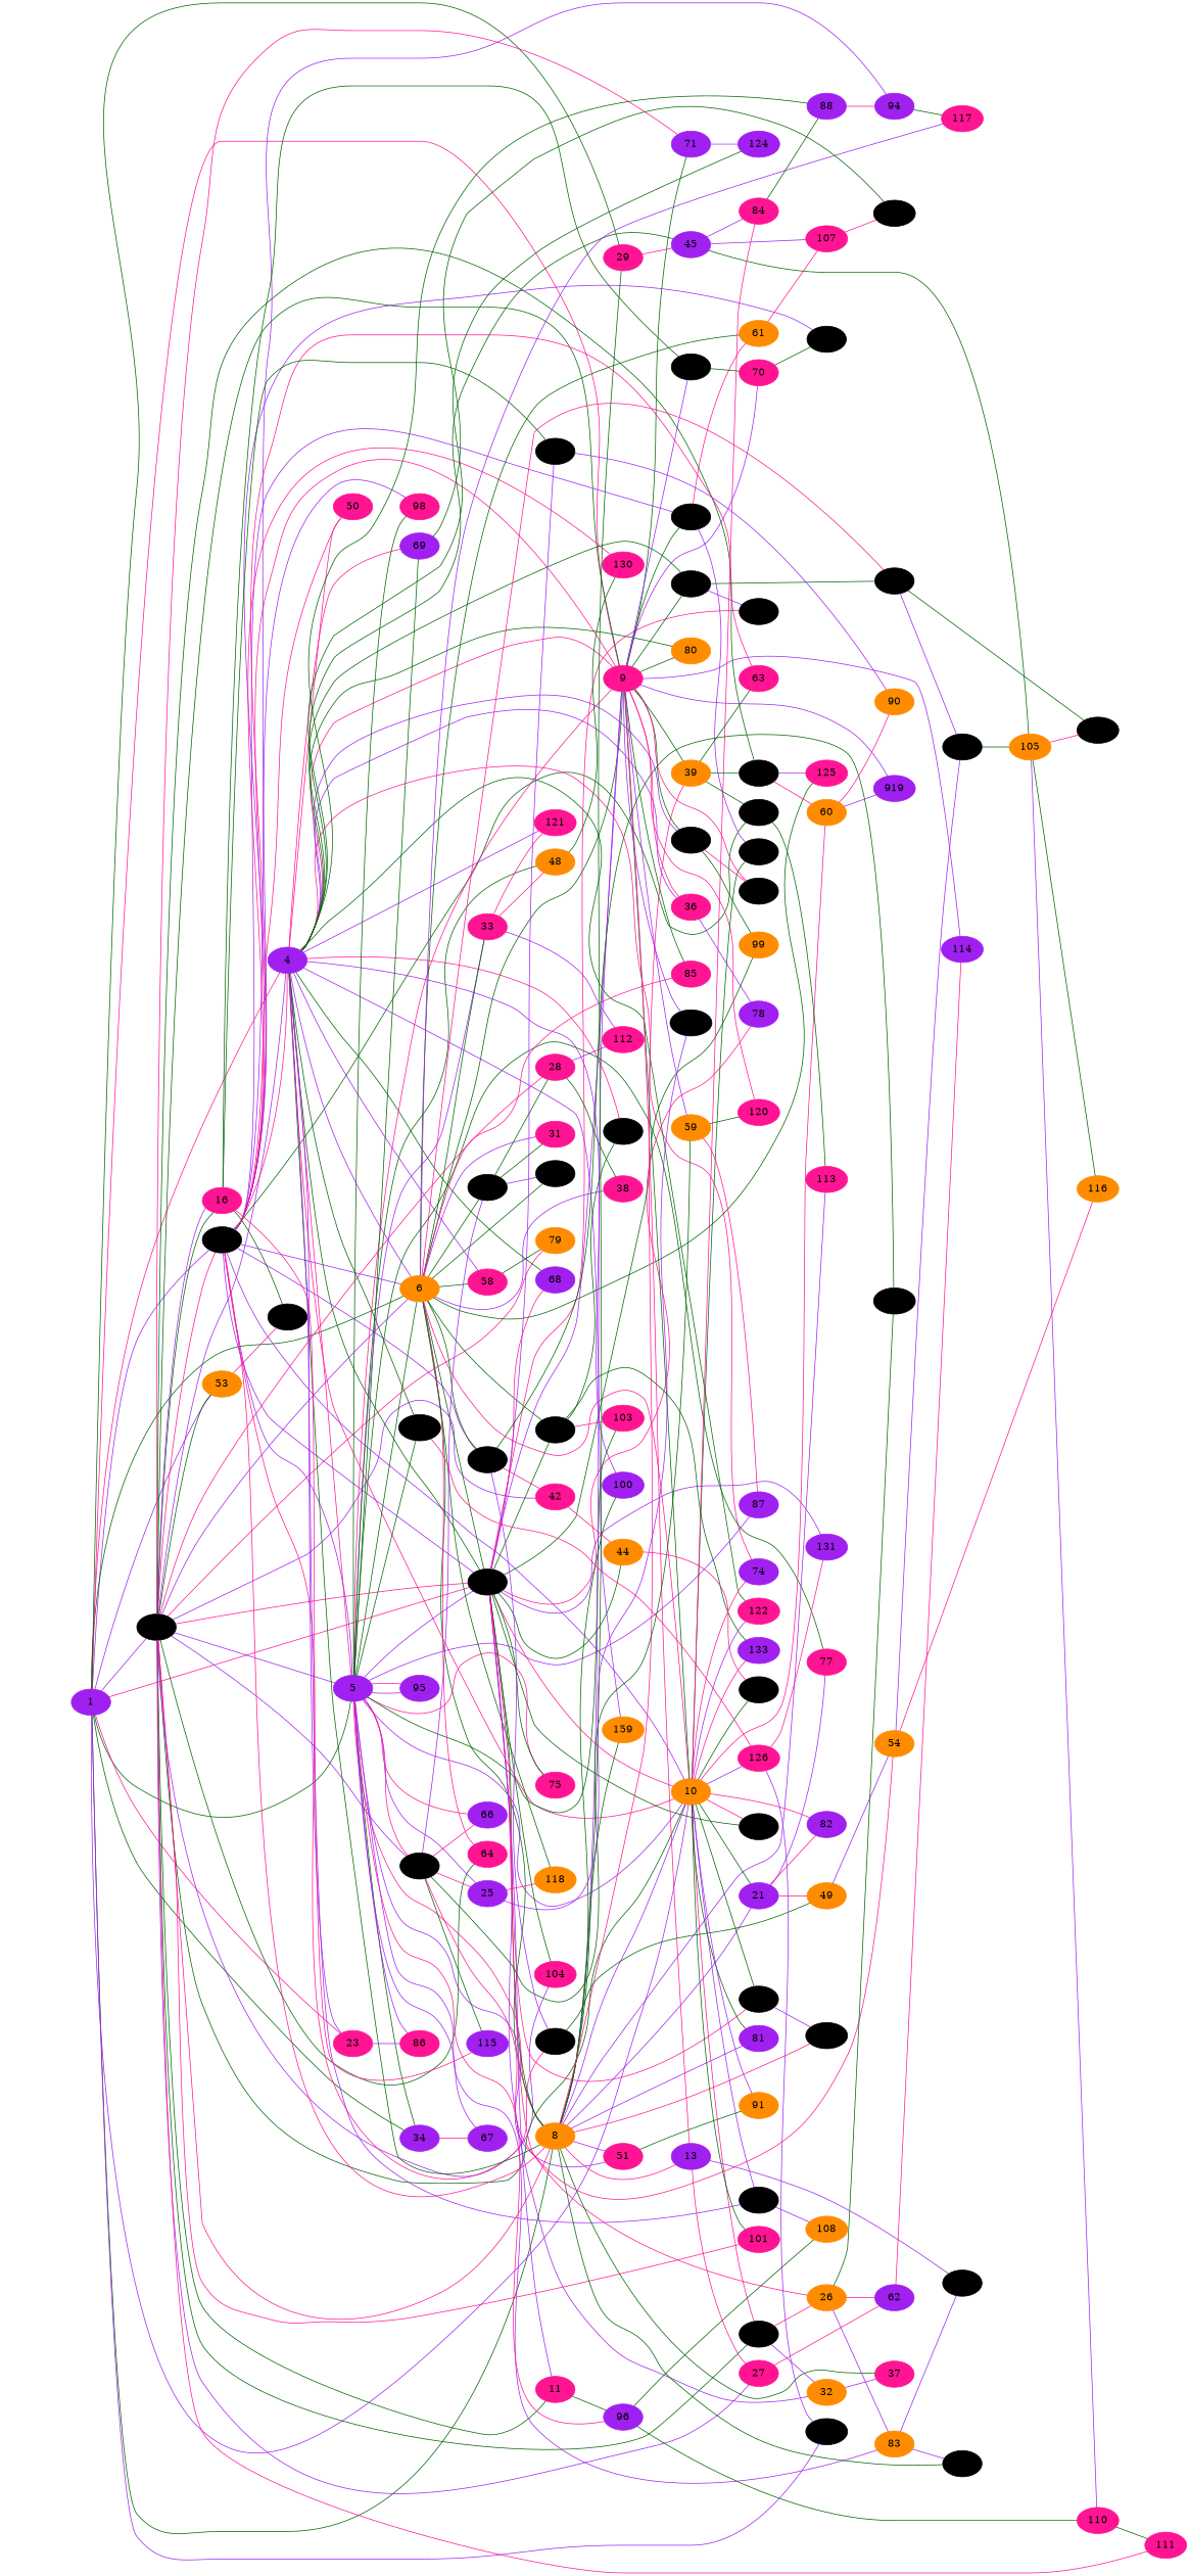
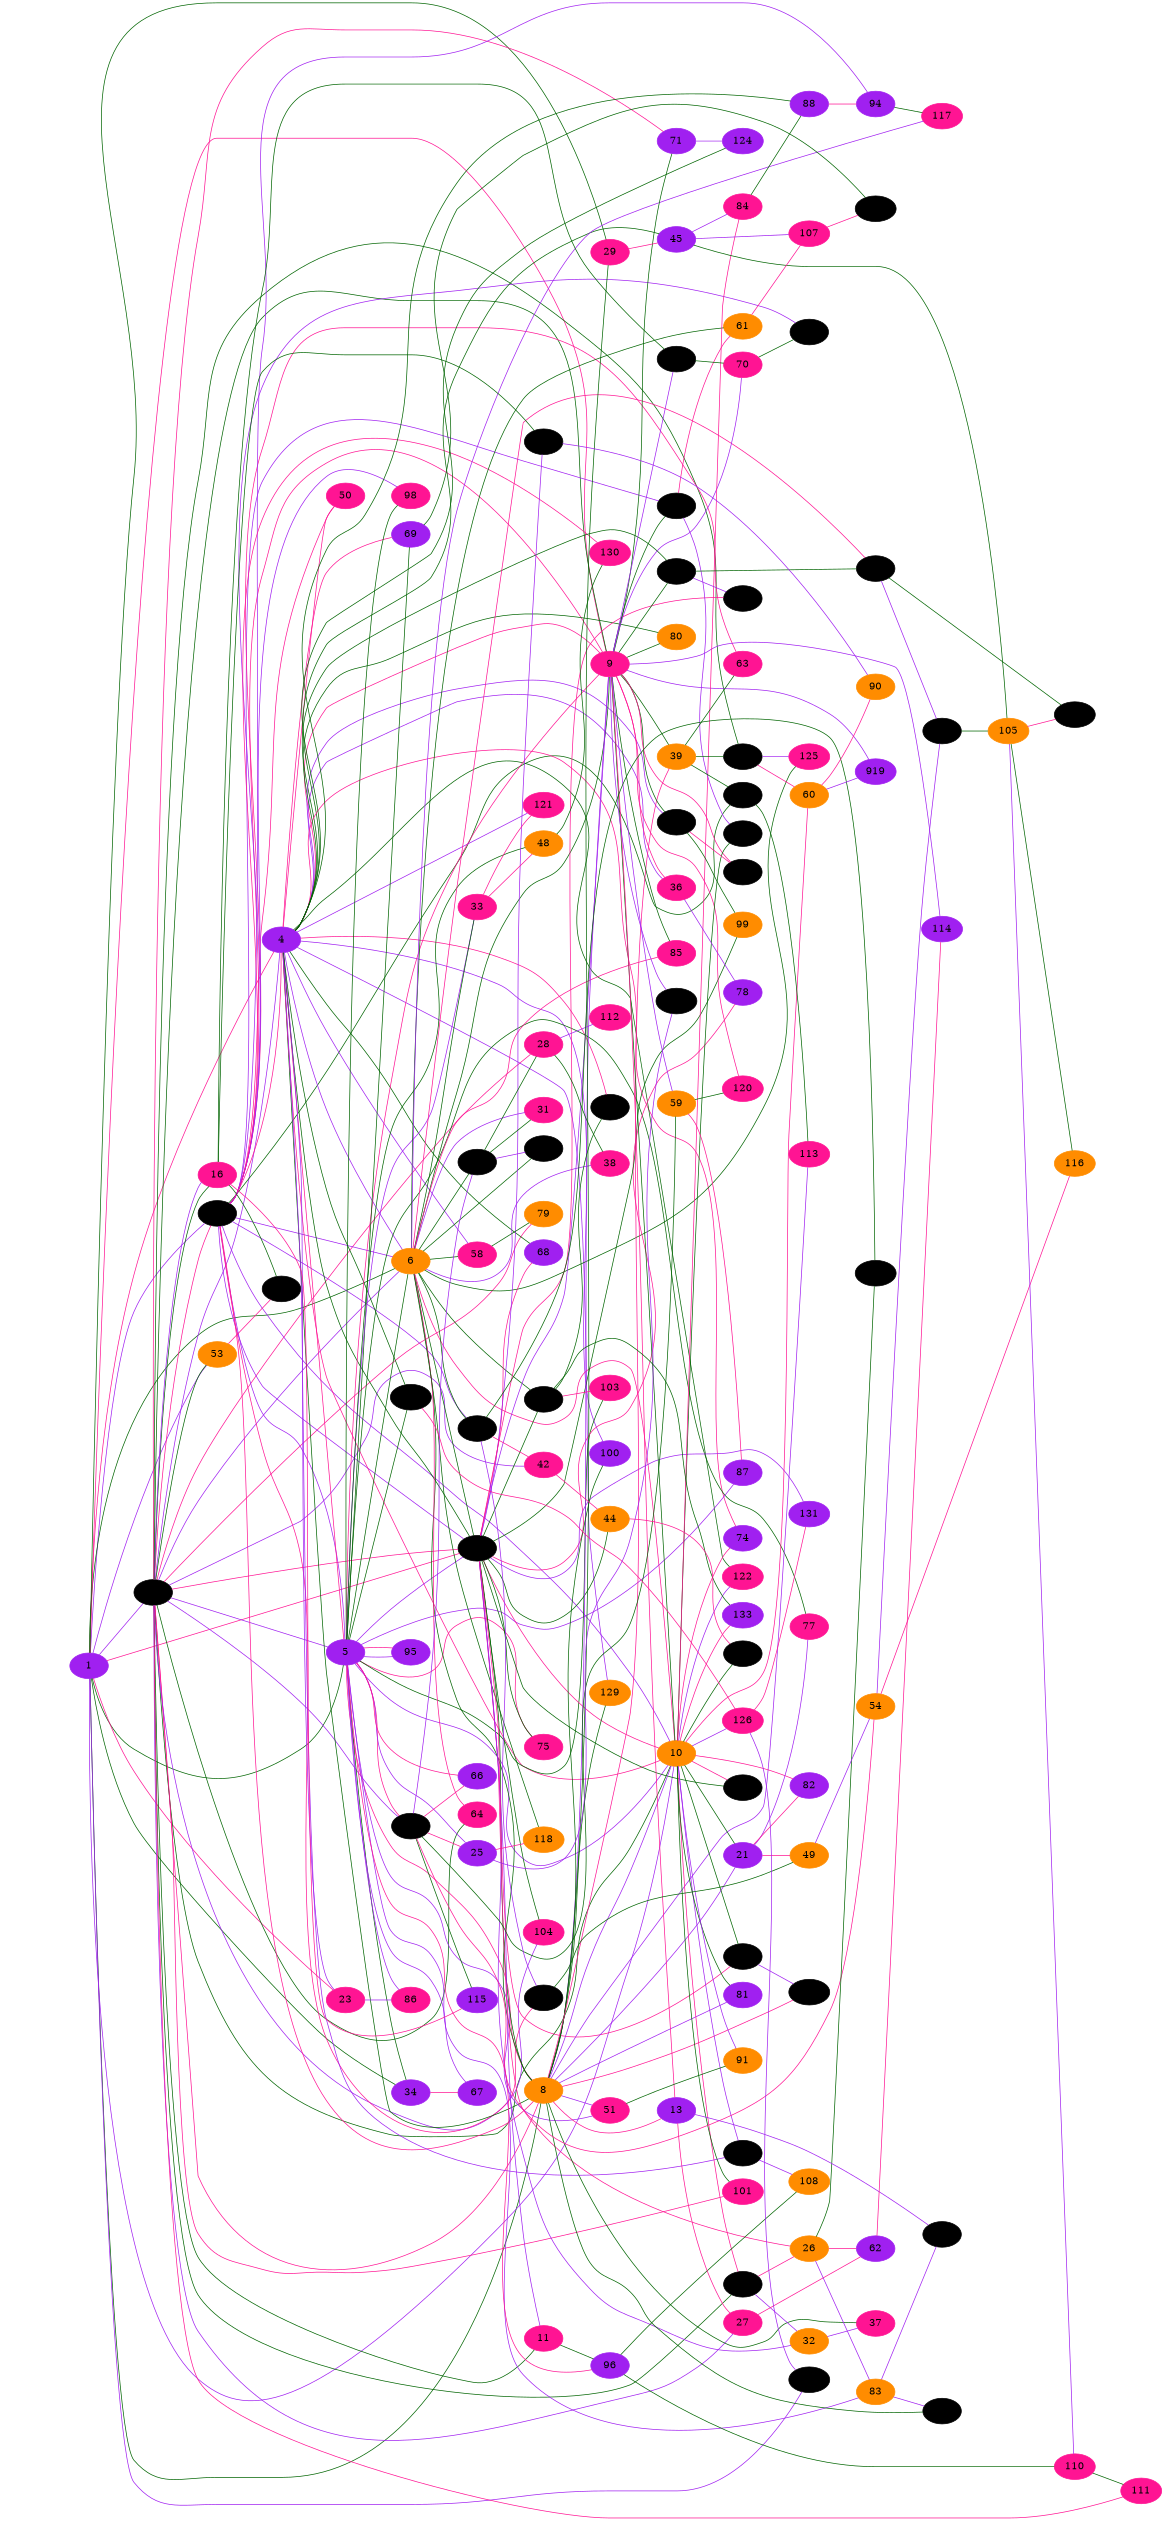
  graph {
    rankdir=LR
    node [color=deeppink style=filled]
    edge [color=darkgreen]
    1 [color=purple]
    2 [color=black]
    3 [color=black]
    4 [color=purple]
    5 [color=purple]
    6 [color=darkorange]
    7 [color=black]
    8 [color=darkorange]
    9
    10 [color=darkorange]
    23
    29
    34 [color=purple]
    53 [color=darkorange]
    128 [color=black]
    11
    15 [color=black]
    16
    18 [color=black]
    27
    28
    40 [color=black]
    42
    64
    71 [color=purple]
    79 [color=darkorange]
    101
    104
    111
    12 [color=black]
    14 [color=black]
    35 [color=black]
    47 [color=black]
    50
    63
    73 [color=black]
    94 [color=purple]
    98
    130
    19 [color=black]
    22 [color=black]
    36
    41 [color=black]
    45 [color=purple]
    58
    68 [color=purple]
    69 [color=purple]
    74 [color=purple]
    80 [color=darkorange]
    88 [color=purple]
    89 [color=black]
    100 [color=purple]
    109 [color=black]
    121
    122
    124 [color=purple]
-   129 [color=darkorange label=159]
+   129 [color=darkorange]
    25 [color=purple]
    33
    48 [color=darkorange]
    51
    66 [color=purple]
    67 [color=purple]
    75
    77
    83 [color=darkorange]
    86
    87 [color=purple]
    95 [color=purple]
    96 [color=purple]
    103
    24 [color=black]
    30 [color=black]
    31
    38
    61 [color=darkorange]
    65 [color=black]
    72 [color=black]
    85
    117
    118 [color=darkorange]
    125
    17 [color=black]
    26 [color=darkorange]
    32 [color=darkorange]
    44 [color=darkorange]
    55 [color=black]
    56 [color=black]
    57 [color=black]
    78 [color=purple]
    99 [color=darkorange]
    131 [color=purple]
    13 [color=purple]
    21 [color=purple]
    37
    39 [color=darkorange]
    81 [color=purple]
    97 [color=black]
    102 [color=black]
    113
    43 [color=black]
    52 [color=black]
    59 [color=darkorange]
    70
    114 [color=purple]
    n106 [color=purple label=919]
    120
    127 [color=black]
    20 [color=black]
    46 [color=black]
    60 [color=darkorange]
    82 [color=purple]
    84
    91 [color=darkorange]
    126
    133 [color=purple]
    76 [color=black]
    115 [color=purple]
    54 [color=darkorange]
    62 [color=purple]
    112
    106 [color=black]
    49 [color=darkorange]
    108 [color=darkorange]
    105 [color=darkorange]
    107
    132 [color=black]
    93 [color=black]
    110
    92 [color=black]
    123 [color=black]
    90 [color=darkorange]
    116 [color=darkorange]
    1 -- 2 [color=purple]
    1 -- 3 [color=purple]
    1 -- 4 [color=deeppink]
    1 -- 5
    1 -- 6
    1 -- 7 [color=deeppink]
    1 -- 8
    1 -- 9 [color=deeppink]
    1 -- 10 [color=purple]
    1 -- 23 [color=deeppink]
    1 -- 29
    1 -- 34
    1 -- 53 [color=purple]
    1 -- 128 [color=purple]
    2 -- 3 [color=deeppink]
    2 -- 4 [color=purple]
    2 -- 5 [color=purple]
    2 -- 6 [color=purple]
    2 -- 7 [color=deeppink]
    2 -- 8 [color=deeppink]
    2 -- 9
    2 -- 10
    2 -- 53
    2 -- 11
    2 -- 15
    2 -- 16
    2 -- 16 [color=purple]
    2 -- 18 [color=purple]
    2 -- 27 [color=purple]
    2 -- 28 [color=deeppink]
    2 -- 40
    2 -- 42 [color=purple]
    2 -- 64
    2 -- 71 [color=deeppink]
    2 -- 79 [color=deeppink]
    2 -- 101 [color=deeppink]
    2 -- 104 [color=purple]
    2 -- 111 [color=deeppink]
    3 -- 4 [color=deeppink]
    3 -- 5 [color=purple]
    3 -- 6 [color=purple]
    3 -- 7 [color=purple]
    3 -- 8 [color=deeppink]
    3 -- 9 [color=deeppink]
    3 -- 10 [color=purple]
    3 -- 12 [color=purple]
    3 -- 14 [color=purple]
    3 -- 35 [color=deeppink]
    3 -- 47
    3 -- 50 [color=deeppink]
    3 -- 63 [color=deeppink]
    3 -- 73 [color=purple]
    3 -- 94 [color=purple]
    3 -- 98 [color=purple]
    3 -- 130 [color=deeppink]
    4 -- 5 [color=deeppink]
    4 -- 6 [color=purple]
    4 -- 7
    4 -- 8
    4 -- 9 [color=deeppink]
    4 -- 10 [color=deeppink]
    4 -- 23 [color=purple]
    4 -- 50 [color=deeppink]
    4 -- 19
    4 -- 22 [color=purple]
    4 -- 36 [color=purple]
    4 -- 41 [color=purple]
    4 -- 45
    4 -- 58 [color=purple]
    4 -- 68
    4 -- 69 [color=deeppink]
    4 -- 74 [color=deeppink]
    4 -- 80
    4 -- 88
    4 -- 89 [color=deeppink]
    4 -- 100 [color=purple]
    4 -- 109
    4 -- 121 [color=purple]
    4 -- 122
    4 -- 124
    4 -- 129 [color=purple]
    5 -- 6
    5 -- 7 [color=purple]
    5 -- 8 [color=deeppink]
    5 -- 9 [color=deeppink]
    5 -- 10 [color=purple]
    5 -- 34
    5 -- 18 [color=deeppink]
    5 -- 98
    5 -- 69
    5 -- 109
    5 -- 25 [color=purple]
    5 -- 33 [color=purple]
    5 -- 48
    5 -- 51 [color=purple]
    5 -- 66 [color=deeppink]
    5 -- 67 [color=purple]
    5 -- 75 [color=deeppink]
    5 -- 77
    5 -- 83 [color=purple]
    5 -- 86 [color=purple]
    5 -- 87 [color=purple]
    5 -- 95 [color=purple]
    5 -- 95 [color=deeppink]
    5 -- 96 [color=deeppink]
    5 -- 103
    6 -- 7
    6 -- 8
    6 -- 9
    6 -- 10 [color=deeppink]
    6 -- 64 [color=deeppink]
    6 -- 14
    6 -- 58
    6 -- 33
    6 -- 24
    6 -- 30
    6 -- 31 [color=purple]
    6 -- 38 [color=purple]
    6 -- 61
    6 -- 65
    6 -- 72 [color=deeppink]
    6 -- 85 [color=deeppink]
    6 -- 117 [color=purple]
    6 -- 118
    6 -- 125
    7 -- 8
    7 -- 9 [color=purple]
    7 -- 10 [color=deeppink]
    7 -- 11 [color=purple]
    7 -- 104
    7 -- 68 [color=deeppink]
    7 -- 75
    7 -- 30
    7 -- 17 [color=purple]
    7 -- 26 [color=deeppink]
    7 -- 32 [color=purple]
    7 -- 44
    7 -- 55 [color=deeppink]
    7 -- 56
    7 -- 57 [color=deeppink]
    7 -- 78 [color=deeppink]
    7 -- 99
    7 -- 131 [color=purple]
    8 -- 9 [color=purple]
    8 -- 10 [color=purple]
    8 -- 29
    8 -- 100
    8 -- 129
    8 -- 51 [color=purple]
    8 -- 13 [color=deeppink]
    8 -- 21 [color=purple]
    8 -- 37
    8 -- 39 [color=deeppink]
    8 -- 81 [color=purple]
    8 -- 97
    8 -- 102 [color=deeppink]
    8 -- 113 [color=purple]
    9 -- 10
    9 -- 71
    9 -- 12
    9 -- 19
    9 -- 22
    9 -- 36 [color=deeppink]
    9 -- 80
    9 -- 85
    9 -- 13 [color=deeppink]
    9 -- 39
    9 -- 43 [color=purple]
    9 -- 52 [color=deeppink]
    9 -- 59 [color=purple]
    9 -- 70 [color=purple]
    9 -- 114 [color=purple]
    9 -- n106 [color=purple]
    9 -- 120 [color=deeppink]
    9 -- 127 [color=purple]
    10 -- 15 [color=deeppink]
    10 -- 101
    10 -- 41 [color=purple]
    10 -- 74 [color=deeppink]
    10 -- 122 [color=purple]
    10 -- 56 [color=deeppink]
    10 -- 57
    10 -- 21
    10 -- 81
    10 -- 20
    10 -- 46
    10 -- 60 [color=deeppink]
    10 -- 82 [color=deeppink]
    10 -- 84 [color=deeppink]
    10 -- 91 [color=purple]
    10 -- 126 [color=purple]
    10 -- 133 [color=deeppink]
    23 -- 86 [color=purple]
    29 -- 45 [color=deeppink]
    34 -- 67 [color=deeppink]
    53 -- 76 [color=deeppink]
    11 -- 96
    15 -- 26 [color=deeppink]
    15 -- 32 [color=purple]
    16 -- 17
    16 -- 43
    16 -- 76
    16 -- 115 [color=deeppink]
    18 -- 25 [color=deeppink]
    18 -- 66 [color=deeppink]
    18 -- 24 [color=purple]
    18 -- 59
    18 -- 115
    18 -- 54 [color=deeppink]
    27 -- 62 [color=deeppink]
    28 -- 38
    28 -- 112 [color=purple]
    40 -- 125 [color=purple]
    40 -- 60 [color=deeppink]
    42 -- 44 [color=deeppink]
    71 -- 124 [color=purple]
    12 -- 61 [color=deeppink]
    12 -- 20 [color=purple]
    14 -- 42 [color=deeppink]
    14 -- 35 [color=purple]
    14 -- 106
    35 -- 49
    47 -- 113
    94 -- 117
    19 -- 72
    19 -- 55 [color=purple]
    22 -- 99
    22 -- 52 [color=deeppink]
    36 -- 78 [color=purple]
    41 -- 108 [color=purple]
    45 -- 84 [color=purple]
    45 -- 105
    45 -- 107 [color=purple]
    58 -- 79
    69 -- 132
    88 -- 94 [color=deeppink]
    109 -- 126 [color=deeppink]
    25 -- 118 [color=deeppink]
    25 -- 127 [color=purple]
    33 -- 121 [color=deeppink]
    33 -- 48 [color=deeppink]
-   33 -- 112 [color=purple]
    48 -- 130
    51 -- 91
    83 -- 97 [color=purple]
    83 -- 93 [color=purple]
    96 -- 108
    96 -- 110
    24 -- 28
    24 -- 31
    24 -- 65 [color=purple]
    30 -- 89
    30 -- 103 [color=deeppink]
    30 -- 133
    61 -- 107 [color=deeppink]
    72 -- 92 [color=purple]
    72 -- 123
    17 -- 90 [color=purple]
    26 -- 83 [color=purple]
    26 -- 62 [color=deeppink]
    26 -- 106
    32 -- 37 [color=purple]
    44 -- 46 [color=deeppink]
    57 -- 102 [color=purple]
    13 -- 27 [color=deeppink]
    13 -- 93 [color=purple]
    21 -- 77 [color=purple]
    21 -- 82 [color=deeppink]
    21 -- 49 [color=deeppink]
    39 -- 40
    39 -- 47
    39 -- 63
    43 -- 70
    59 -- 87 [color=deeppink]
    59 -- 120
    70 -- 73
    60 -- n106 [color=purple]
    60 -- 90 [color=deeppink]
    84 -- 88
    126 -- 128 [color=purple]
    126 -- 131 [color=deeppink]
    54 -- 92 [color=purple]
    54 -- 116 [color=deeppink]
    62 -- 114 [color=deeppink]
    49 -- 54 [color=purple]
    105 -- 110 [color=purple]
    105 -- 123 [color=deeppink]
    105 -- 116
    107 -- 132 [color=deeppink]
    110 -- 111
    92 -- 105
  }
